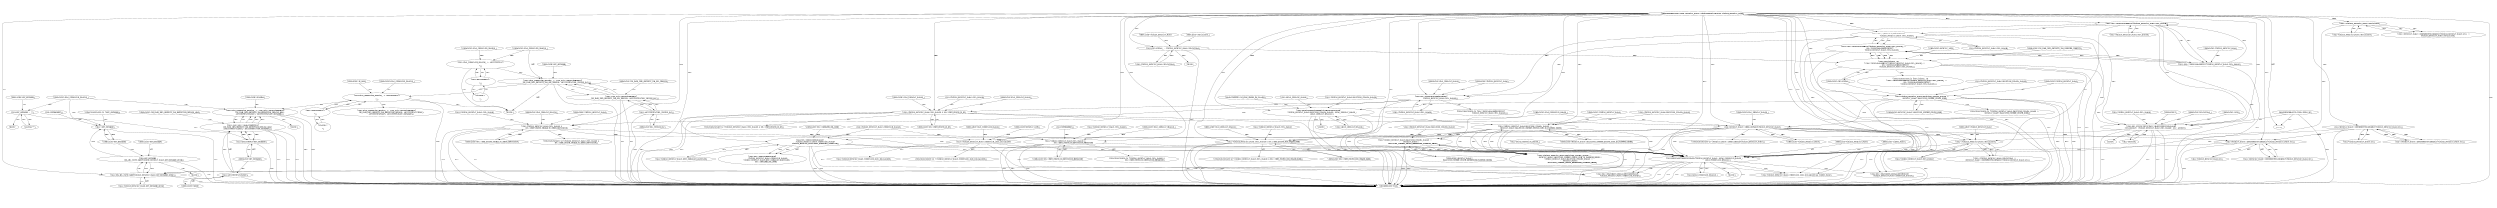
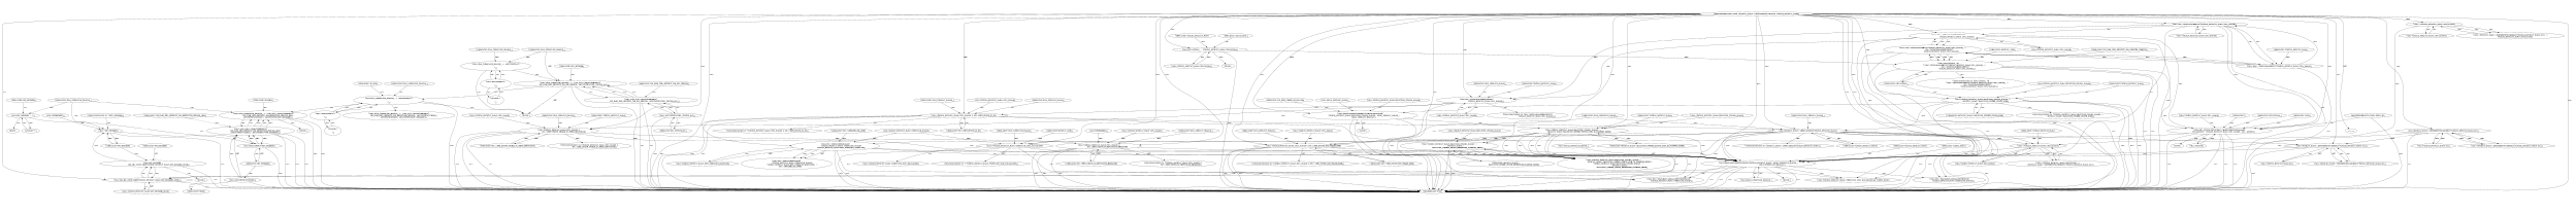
  digraph {
    fontname="Courier Prime"
    node [fontname="Courier Prime"]
    edge [fontname="Courier Prime"]
    n1 [label="(Call,site_connection_details_ += l10n_util::GetStringFUTF16(\n          IDS_PAGE_INFO_SECURITY_TAB_ENCRYPTION_DETAILS_AEAD,\n          ASCIIToUTF16(cipher), ASCIIToUTF16(key_exchange)))"]
    n2 [label="(Call,l10n_util::GetStringFUTF16(\n          IDS_PAGE_INFO_SECURITY_TAB_ENCRYPTION_DETAILS_AEAD,\n          ASCIIToUTF16(cipher), ASCIIToUTF16(key_exchange)))"]
    n3 [label="(Block,)"]
    n4 [label="(MethodReturn,void)"]
    n5 [label="(Call,ASCIIToUTF16(key_exchange))"]
    n6 [label="(Identifier,key_exchange)"]
    n7 [label="(Call,ASCIIToUTF16(cipher))"]
    n8 [label="(Identifier,cipher)"]
    n9 [label="(Call,!key_exchange)"]
    n10 [label="(Identifier,key_exchange)"]
    n11 [label="(Call,key_exchange =\n            SSL_get_curve_name(visible_security_state.key_exchange_group))"]
    n12 [label="(ControlStructure,if (!key_exchange))"]
    n13 [label="(Call,SSL_get_curve_name(visible_security_state.key_exchange_group))"]
    n14 [label="(Block,)"]
    n15 [label="(Call,visible_security_state.key_exchange_group)"]
    n16 [label="(Call,ReportAnyInsecureContent(visible_security_state, &site_connection_status_,\n                             &site_connection_details_))"]
    n17 [label="(Call,&site_connection_details_)"]
    n18 [label="(Call,net::SSLConnectionStatusToVersion(\n        visible_security_state.connection_status))"]
    n19 [label="(Call,net::SSLConnectionStatusToCipherSuite(\n      visible_security_state.connection_status))"]
    n20 [label="(Call,visible_security_state.connection_info_initialized && cipher_suite)"]
    n21 [label="(Block,)"]
    n22 [label="(Call,net::IsCertStatusError(visible_security_state.cert_status))"]
    n23 [label="(Call,net::IsCertStatusMinorError(\n                   visible_security_state.cert_status))"]
    n24 [label="(Call,net::IsCertStatusMinorError(\n                  visible_security_state.cert_status))"]
    n25 [label="(Call,ssl_errors::ErrorInfo::GetErrorsForCertStatus(\n         certificate_, visible_security_state.cert_status, url, &errors))"]
    n26 [label="(Call,!net::IsCertStatusError(visible_security_state.cert_status))"]
    n27 [label="(Call,visible_security_state.cert_status)"]
    n28 [label="(Call,visible_security_state.cert_status & net::CERT_STATUS_IS_EV)"]
    n29 [label="(Call,visible_security_state.cert_status &\n           net::CERT_STATUS_UNABLE_TO_CHECK_REVOCATION)"]
    n30 [label="(Call,visible_security_state.cert_status)"]
    n31 [label="(ControlStructure,if (net::IsCertStatusMinorError(\n                   visible_security_state.cert_status)))"]
    n32 [label="(Call,!net::IsCertStatusError(visible_security_state.cert_status) ||\n              net::IsCertStatusMinorError(\n                  visible_security_state.cert_status))"]
    n33 [label="(Call,visible_security_state.cert_status)"]
    n34 [label="(Call,visible_security_state.cert_status & net::CERT_STATUS_NON_UNIQUE_NAME)"]
    n35 [label="(Block,)"]
    n36 [label="(Call,&errors)"]
    n37 [label="(MethodParameterIn,const security_state::VisibleSecurityState& visible_security_state)"]
    n38 [label="(Call,visible_security_state.malicious_content_status ==\n             security_state::\n                 MALICIOUS_CONTENT_STATUS_ENTERPRISE_PASSWORD_REUSE)"]
    n39 [label="(Call,visible_security_state.malicious_content_status ==\n             security_state::MALICIOUS_CONTENT_STATUS_SIGN_IN_PASSWORD_REUSE)"]
    n40 [label="(Call,GetSiteIdentityByMaliciousContentStatus(\n        visible_security_state.malicious_content_status, &site_identity_status_,\n        &site_identity_details_))"]
    n41 [label="(Call,visible_security_state.malicious_content_status !=\n      security_state::MALICIOUS_CONTENT_STATUS_NONE)"]
    n42 [label="(Call,!visible_security_state.certificate)"]
    n43 [label="(Call,security_state::IsSHA1InChain(visible_security_state))"]
    n44 [label="(Call,!visible_security_state.certificate)"]
    n45 [label="(Call,net::ObsoleteSSLStatus(\n            visible_security_state.connection_status,\n            visible_security_state.peer_signature_algorithm))"]
    n46 [label="(Call,security_state::IsSchemeCryptographic(visible_security_state.url))"]
    n47 [label="(Call,!visible_security_state.connection_info_initialized)"]
    n48 [label="(Call,certificate_ = visible_security_state.certificate)"]
    n49 [label="(Call,visible_security_state.cert_status &\n                  net::CERT_STATUS_NO_REVOCATION_MECHANISM)"]
    n50 [label="(Call,security_state::IsSchemeCryptographic(visible_security_state.url))"]
    1000103
    n52 [label="(Call,visible_security_state.malicious_content_status ==\n             security_state::MALICIOUS_CONTENT_STATUS_SIGN_IN_PASSWORD_REUSE ||\n         visible_security_state.malicious_content_status ==\n             security_state::\n                 MALICIOUS_CONTENT_STATUS_ENTERPRISE_PASSWORD_REUSE)"]
    n53 [label="(Identifier,security_state::\n                 MALICIOUS_CONTENT_STATUS_ENTERPRISE_PASSWORD_REUSE)"]
    n54 [label="(Identifier,security_state::MALICIOUS_CONTENT_STATUS_SIGN_IN_PASSWORD_REUSE)"]
-   n55 [label="(Call,&site_identity_details_)"]
    n56 [label="(Block,)"]
    n57 [label="(Identifier,security_state::MALICIOUS_CONTENT_STATUS_NONE)"]
    n58 [label="(ControlStructure,if (visible_security_state.malicious_content_status !=\n      security_state::MALICIOUS_CONTENT_STATUS_NONE))"]
    n59 [label="(Call,visible_security_state.certificate)"]
    n60 [label="(Call,!visible_security_state.certificate ||\n      !security_state::IsSchemeCryptographic(visible_security_state.url))"]
    n61 [label="(ControlStructure,if (security_state::IsSHA1InChain(visible_security_state)))"]
    n62 [label="(Identifier,visible_security_state)"]
    n63 [label="(ControlStructure,if (visible_security_state.cert_status & net::CERT_STATUS_IS_EV))"]
    n64 [label="(Identifier,net::CERT_STATUS_IS_EV)"]
    n65 [label="(Call,visible_security_state.certificate)"]
    n66 [label="(Call,!security_state::IsSchemeCryptographic(visible_security_state.url) ||\n         !visible_security_state.certificate)"]
    n67 [label="(Call,net::ObsoleteSSLStatus(\n            visible_security_state.connection_status,\n            visible_security_state.peer_signature_algorithm) ==\n        net::OBSOLETE_SSL_NONE)"]
    n68 [label="(Call,visible_security_state.peer_signature_algorithm)"]
    n69 [label="(ControlStructure,if (visible_security_state.cert_status &\n           net::CERT_STATUS_UNABLE_TO_CHECK_REVOCATION))"]
    n70 [label="(Identifier,net::CERT_STATUS_UNABLE_TO_CHECK_REVOCATION)"]
    n71 [label="(Call,!security_state::IsSchemeCryptographic(visible_security_state.url))"]
    n72 [label="(Call,visible_security_state.url)"]
    n73 [label="(ControlStructure,if (!visible_security_state.connection_info_initialized))"]
    n74 [label="(Call,visible_security_state.connection_info_initialized)"]
    n75 [label="(Identifier,net::CERT_STATUS_NON_UNIQUE_NAME)"]
    n76 [label="(ControlStructure,if (visible_security_state.cert_status & net::CERT_STATUS_NON_UNIQUE_NAME))"]
    n77 [label="(Call,certificate_ &&\n             (!net::IsCertStatusError(visible_security_state.cert_status) ||\n              net::IsCertStatusMinorError(\n                  visible_security_state.cert_status)))"]
    n78 [label="(Call,visible_security_state.certificate)"]
    n79 [label="(Block,)"]
    n80 [label="(ControlStructure,if (visible_security_state.cert_status &\n                  net::CERT_STATUS_NO_REVOCATION_MECHANISM))"]
    n81 [label="(Identifier,net::CERT_STATUS_NO_REVOCATION_MECHANISM)"]
    n82 [label="(Call,!security_state::IsSchemeCryptographic(visible_security_state.url))"]
    n83 [label="(Call,visible_security_state.url)"]
    n84 [label="(Identifier,certificate_)"]
    n85 [label="(ControlStructure,if (certificate_ &&\n             (!net::IsCertStatusError(visible_security_state.cert_status) ||\n              net::IsCertStatusMinorError(\n                  visible_security_state.cert_status))))"]
    n86 [label="(MethodParameterIn,const GURL& url)"]
    n87 [label="(Call,key_exchange = \"\")"]
    n88 [label="(Block,)"]
    n89 [label="(Literal,\"\")"]
    n90 [label="(Call,site_connection_details_ += ASCIIToUTF16(\"\n\n\"))"]
    n91 [label="(Call,ASCIIToUTF16(\"\n\n\"))"]
    n92 [label="(Call,site_connection_details_ += l10n_util::GetStringFUTF16(\n          IDS_PAGE_INFO_SECURITY_TAB_ENCRYPTION_DETAILS, ASCIIToUTF16(cipher),\n          ASCIIToUTF16(mac), ASCIIToUTF16(key_exchange)))"]
    n93 [label="(Block,)"]
    n94 [label="(Literal,\"\n\n\")"]
    n95 [label="(Call,site_connection_details_ += l10n_util::GetStringFUTF16(\n        IDS_PAGE_INFO_SECURITY_TAB_SSL_VERSION, ASCIIToUTF16(ssl_version_str)))"]
    n96 [label="(Call,l10n_util::GetStringFUTF16(\n        IDS_PAGE_INFO_SECURITY_TAB_SSL_VERSION, ASCIIToUTF16(ssl_version_str)))"]
    n97 [label="(Call,ASCIIToUTF16(ssl_version_str))"]
    n98 [label="(Identifier,ssl_version_str)"]
    n99 [label="(Call,site_connection_details_ += ASCIIToUTF16(\"\n\n\"))"]
    n100 [label="(Call,ASCIIToUTF16(\"\n\n\"))"]
    n101 [label="(Literal,\"\n\n\")"]
    n102 [label="(Identifier,visible_security_state)"]
    n103 [label="(Identifier,visible_security_state)"]
    n104 [label="(Call,visible_security_state.cert_status)"]
    n105 [label="(Identifier,visible_security_state)"]
    n106 [label="(Identifier,i)"]
    n107 [label="(Call,NOTREACHED())"]
    n108 [label="(Identifier,IDS_PAGE_INFO_SECURITY_TAB_SSL_VERSION)"]
    n109 [label="(Call,visible_security_state.cert_status)"]
    n110 [label="(Identifier,key_exchange)"]
    n111 [label="(Call,visible_security_state.malicious_content_status)"]
    n112 [label="(Identifier,certificate_)"]
    n113 [label="(Identifier,site_connection_details_)"]
    n114 [label="(Identifier,level)"]
    n115 [label="(Call,visible_security_state.malicious_content_status)"]
    n116 [label="(Call,visible_security_state.cert_status)"]
    n117 [label="(Identifier,site_connection_details_)"]
-   n118 [label="(GetStringFUTF,old_show_change_pw_buttons)"]
+   n118 [label="(Identifier,old_show_change_pw_buttons)"]
    n119 [label="(Call,visible_security_state.cert_status)"]
    n120 [label="(Identifier,visible_security_state)"]
    n121 [label="(Identifier,site_identity_status_)"]
    n122 [label="(Identifier,site_identity_status_)"]
    n123 [label="(Identifier,cipher_suite)"]
    n124 [label="(Identifier,site_identity_details_)"]
    n125 [label="(Call,&site_connection_status_)"]
    n126 [label="(Identifier,site_connection_status_)"]
    n127 [label="(Identifier,visible_security_state)"]
    n128 [label="(Identifier,site_connection_details_)"]
    n129 [label="(Identifier,site_identity_details_)"]
    n130 [label="(Identifier,security_level)"]
    n131 [label="(Identifier,IDS_PAGE_INFO_SECURITY_TAB_INSECURE_IDENTITY)"]
    n132 [label="(Call,&site_identity_status_)"]
    n133 [label="(Identifier,certificate_)"]
    n134 [label="(Identifier,delegate)"]
    n135 [label="(Identifier,site_identity_status_)"]
    n136 [label="(Identifier,key_exchange)"]
    n137 [label="(Identifier,site_connection_details_)"]
    n138 [label="(Identifier,key_exchange)"]
    n139 [label="(Call,visible_security_state.malicious_content_status)"]
    n140 [label="(Identifier,security_level)"]
    n141 [label="(Identifier,site_connection_status_)"]
    n142 [label="(Identifier,site_identity_status_)"]
    n143 [label="(Call,NOTREACHED())"]
    n144 [label="(Call,visible_security_state.connection_status)"]
    n145 [label="(Identifier,net::OBSOLETE_SSL_NONE)"]
    n146 [label="(Call,visible_security_state.malicious_content_status)"]
    n147 [label="(Call,visible_security_state.cert_status)"]
    n148 [label="(Identifier,visible_security_state)"]
    n149 [label="(Identifier,is_aead)"]
    n150 [label="(Identifier,site_identity_details_)"]
    n151 [label="(Identifier,visible_security_state)"]
    n152 [label="(Identifier,visible_security_state)"]
    n153 [label="(Identifier,IDS_PAGE_INFO_SECURITY_TAB_ENCRYPTION_DETAILS_AEAD)"]
    n1 -> n2 [label="CFG: "]
    n1 -> n3 [label="AST: "]
    n1 -> n4 [label="DDG: "]
    n1 -> n4 [label="DDG: "]
    n2 -> n1 [label="AST: "]
    n2 -> n1 [label="DDG: "]
    n2 -> n1 [label="DDG: "]
    n2 -> n1 [label="DDG: "]
    n2 -> n4 [label="DDG: "]
    n2 -> n4 [label="DDG: "]
    n2 -> n4 [label="DDG: "]
    n2 -> n5 [label="CFG: "]
    n5 -> n2 [label="AST: "]
    n5 -> n2 [label="DDG: "]
    n5 -> n4 [label="DDG: "]
    n5 -> n6 [label="CFG: "]
    n6 -> n5 [label="AST: "]
    n6 -> n7 [label="CFG: "]
    n7 -> n2 [label="AST: "]
    n7 -> n2 [label="DDG: "]
    n7 -> n4 [label="DDG: "]
    n7 -> n8 [label="CFG: "]
-   n8 -> n7 [label="AST: "]
    n9 -> n4 [label="DDG: "]
+   n9 -> n5 [label="DDG: "]
    n9 -> n10 [label="CFG: "]
    n10 -> n9 [label="AST: "]
    n10 -> n11 [label="CFG: "]
    n11 -> n4 [label="DDG: "]
    n11 -> n9 [label="DDG: "]
    n11 -> n13 [label="CFG: "]
    n11 -> n14 [label="AST: "]
    n12 -> n9 [label="AST: "]
    n13 -> n4 [label="DDG: "]
    n13 -> n11 [label="AST: "]
    n13 -> n11 [label="DDG: "]
    n13 -> n15 [label="CFG: "]
    n15 -> n13 [label="AST: "]
    n16 -> n4 [label="DDG: "]
    n16 -> n4 [label="DDG: "]
    n16 -> n4 [label="DDG: "]
    n16 -> n4 [label="DDG: "]
    n16 -> n13 [label="DDG: "]
    n16 -> n17 [label="CFG: "]
    n16 -> n18 [label="DDG: "]
    n16 -> n19 [label="DDG: "]
    n16 -> n20 [label="DDG: "]
    n16 -> n21 [label="AST: "]
    n17 -> n16 [label="AST: "]
    n22 -> n4 [label="DDG: "]
    n22 -> n16 [label="DDG: "]
    n22 -> n23 [label="DDG: "]
    n22 -> n24 [label="DDG: "]
    n22 -> n25 [label="DDG: "]
    n22 -> n26 [label="AST: "]
    n22 -> n26 [label="DDG: "]
    n22 -> n27 [label="CFG: "]
    n23 -> n4 [label="DDG: "]
    n23 -> n28 [label="DDG: "]
    n23 -> n29 [label="DDG: "]
    n23 -> n30 [label="CFG: "]
    n23 -> n31 [label="AST: "]
    n24 -> n4 [label="DDG: "]
    n24 -> n16 [label="DDG: "]
    n24 -> n23 [label="DDG: "]
    n24 -> n25 [label="DDG: "]
    n24 -> n32 [label="AST: "]
    n24 -> n32 [label="DDG: "]
    n24 -> n33 [label="CFG: "]
    n25 -> n4 [label="DDG: "]
    n25 -> n4 [label="DDG: "]
    n25 -> n4 [label="DDG: "]
    n25 -> n4 [label="DDG: "]
    n25 -> n34 [label="DDG: "]
    n25 -> n35 [label="AST: "]
    n25 -> n36 [label="CFG: "]
    n26 -> n4 [label="DDG: "]
    n26 -> n22 [label="CFG: "]
    n26 -> n32 [label="AST: "]
    n26 -> n32 [label="DDG: "]
    n27 -> n22 [label="AST: "]
    n28 -> n4 [label="DDG: "]
    n28 -> n4 [label="DDG: "]
    n28 -> n4 [label="DDG: "]
    n28 -> n16 [label="DDG: "]
    n28 -> n43 [label="DDG: "]
    n28 -> n63 [label="AST: "]
    n28 -> n64 [label="CFG: "]
    n29 -> n4 [label="DDG: "]
    n29 -> n4 [label="DDG: "]
    n29 -> n4 [label="DDG: "]
    n29 -> n16 [label="DDG: "]
    n29 -> n49 [label="DDG: "]
    n29 -> n69 [label="AST: "]
    n29 -> n70 [label="CFG: "]
    n30 -> n23 [label="AST: "]
    n32 -> n4 [label="DDG: "]
    n32 -> n4 [label="DDG: "]
    n32 -> n24 [label="CFG: "]
    n32 -> n26 [label="CFG: "]
    n32 -> n77 [label="AST: "]
    n32 -> n77 [label="DDG: "]
    n32 -> n77 [label="DDG: "]
    n33 -> n24 [label="AST: "]
    n34 -> n4 [label="DDG: "]
    n34 -> n4 [label="DDG: "]
    n34 -> n4 [label="DDG: "]
    n34 -> n16 [label="DDG: "]
    n34 -> n75 [label="CFG: "]
    n34 -> n76 [label="AST: "]
    n36 -> n25 [label="AST: "]
    n37 -> n4 [label="DDG: "]
    n37 -> n13 [label="DDG: "]
    n37 -> n16 [label="DDG: "]
    n37 -> n18 [label="DDG: "]
    n37 -> n19 [label="DDG: "]
    n37 -> n20 [label="DDG: "]
    n37 -> n22 [label="DDG: "]
    n37 -> n23 [label="DDG: "]
    n37 -> n24 [label="DDG: "]
    n37 -> n25 [label="DDG: "]
    n37 -> n28 [label="DDG: "]
    n37 -> n29 [label="DDG: "]
    n37 -> n34 [label="DDG: "]
    n37 -> n38 [label="DDG: "]
    n37 -> n39 [label="DDG: "]
    n37 -> n40 [label="DDG: "]
    n37 -> n41 [label="DDG: "]
    n37 -> n42 [label="DDG: "]
    n37 -> n43 [label="DDG: "]
    n37 -> n44 [label="DDG: "]
    n37 -> n45 [label="DDG: "]
    n37 -> n46 [label="DDG: "]
    n37 -> n47 [label="DDG: "]
    n37 -> n48 [label="DDG: "]
    n37 -> n49 [label="DDG: "]
    n37 -> n50 [label="DDG: "]
    n37 -> 1000103 [label="AST: "]
    n38 -> n4 [label="DDG: "]
    n38 -> n4 [label="DDG: "]
    n38 -> n16 [label="DDG: "]
    n38 -> n52 [label="AST: "]
    n38 -> n52 [label="DDG: "]
    n38 -> n52 [label="DDG: "]
    n38 -> n53 [label="CFG: "]
    n39 -> n4 [label="DDG: "]
    n39 -> n4 [label="DDG: "]
    n39 -> n16 [label="DDG: "]
    n39 -> n38 [label="DDG: "]
    n39 -> n52 [label="AST: "]
    n39 -> n52 [label="DDG: "]
    n39 -> n52 [label="DDG: "]
    n39 -> n54 [label="CFG: "]
    n40 -> n4 [label="DDG: "]
    n40 -> n4 [label="DDG: "]
    n40 -> n4 [label="DDG: "]
    n40 -> n39 [label="DDG: "]
-   n40 -> n55 [label="CFG: "]
    n40 -> n56 [label="AST: "]
    n41 -> n4 [label="DDG: "]
    n41 -> n4 [label="DDG: "]
    n41 -> n4 [label="DDG: "]
    n41 -> n16 [label="DDG: "]
    n41 -> n40 [label="DDG: "]
    n41 -> n43 [label="DDG: "]
    n41 -> n57 [label="CFG: "]
    n41 -> n58 [label="AST: "]
    n42 -> n4 [label="DDG: "]
    n42 -> n16 [label="DDG: "]
    n42 -> n59 [label="CFG: "]
    n42 -> n60 [label="AST: "]
    n42 -> n60 [label="DDG: "]
    n43 -> n4 [label="DDG: "]
    n43 -> n4 [label="DDG: "]
    n43 -> n13 [label="DDG: "]
    n43 -> n16 [label="DDG: "]
    n43 -> n18 [label="DDG: "]
    n43 -> n19 [label="DDG: "]
    n43 -> n20 [label="DDG: "]
    n43 -> n42 [label="DDG: "]
    n43 -> n45 [label="DDG: "]
    n43 -> n47 [label="DDG: "]
    n43 -> n50 [label="DDG: "]
    n43 -> n61 [label="AST: "]
    n43 -> n62 [label="CFG: "]
    n44 -> n42 [label="DDG: "]
    n44 -> n65 [label="CFG: "]
    n44 -> n66 [label="AST: "]
    n44 -> n66 [label="DDG: "]
    n45 -> n4 [label="DDG: "]
    n45 -> n16 [label="DDG: "]
    n45 -> n16 [label="DDG: "]
    n45 -> n19 [label="DDG: "]
    n45 -> n67 [label="AST: "]
    n45 -> n67 [label="DDG: "]
    n45 -> n67 [label="DDG: "]
    n45 -> n68 [label="CFG: "]
    n46 -> n4 [label="DDG: "]
    n46 -> n16 [label="DDG: "]
    n46 -> n50 [label="DDG: "]
    n46 -> n71 [label="AST: "]
    n46 -> n71 [label="DDG: "]
    n46 -> n72 [label="CFG: "]
    n47 -> n4 [label="DDG: "]
    n47 -> n16 [label="DDG: "]
    n47 -> n20 [label="DDG: "]
    n47 -> n73 [label="AST: "]
    n47 -> n74 [label="CFG: "]
    n48 -> n4 [label="DDG: "]
    n48 -> n77 [label="DDG: "]
    n48 -> n78 [label="CFG: "]
    n48 -> n79 [label="AST: "]
    n49 -> n4 [label="DDG: "]
    n49 -> n4 [label="DDG: "]
    n49 -> n4 [label="DDG: "]
    n49 -> n16 [label="DDG: "]
    n49 -> n80 [label="AST: "]
    n49 -> n81 [label="CFG: "]
    n50 -> n4 [label="DDG: "]
    n50 -> n16 [label="DDG: "]
    n50 -> n82 [label="AST: "]
    n50 -> n82 [label="DDG: "]
    n50 -> n83 [label="CFG: "]
    n52 -> n38 [label="CFG: "]
    n52 -> n39 [label="CFG: "]
    n53 -> n38 [label="AST: "]
    n54 -> n39 [label="AST: "]
-   n55 -> n40 [label="AST: "]
    n57 -> n41 [label="AST: "]
    n59 -> n42 [label="AST: "]
    n60 -> n42 [label="CFG: "]
    n62 -> n43 [label="AST: "]
    n64 -> n28 [label="AST: "]
    n65 -> n44 [label="AST: "]
    n66 -> n44 [label="CFG: "]
    n68 -> n45 [label="AST: "]
    n70 -> n29 [label="AST: "]
    n71 -> n46 [label="CFG: "]
    n72 -> n46 [label="AST: "]
    n75 -> n34 [label="AST: "]
    n77 -> n4 [label="DDG: "]
    n77 -> n4 [label="DDG: "]
    n77 -> n4 [label="DDG: "]
    n77 -> n25 [label="DDG: "]
    n77 -> n32 [label="CFG: "]
    n77 -> n84 [label="CFG: "]
    n77 -> n85 [label="AST: "]
    n78 -> n48 [label="AST: "]
    n81 -> n49 [label="AST: "]
    n82 -> n50 [label="CFG: "]
    n83 -> n50 [label="AST: "]
    n84 -> n41 [label="CFG: "]
    n84 -> n77 [label="AST: "]
    n86 -> n4 [label="DDG: "]
    n86 -> n25 [label="DDG: "]
-   n86 -> 1000103 [label="AST: "]
    n87 -> n5 [label="DDG: "]
    n87 -> n88 [label="AST: "]
    n87 -> n89 [label="CFG: "]
    n89 -> n87 [label="AST: "]
    n90 -> n1 [label="DDG: "]
    n90 -> n4 [label="DDG: "]
    n90 -> n91 [label="CFG: "]
    n90 -> n92 [label="DDG: "]
    n90 -> n93 [label="AST: "]
    n91 -> n90 [label="AST: "]
    n91 -> n90 [label="DDG: "]
    n91 -> n94 [label="CFG: "]
    n94 -> n91 [label="AST: "]
    n95 -> n4 [label="DDG: "]
    n95 -> n90 [label="DDG: "]
    n95 -> n93 [label="AST: "]
    n95 -> n96 [label="CFG: "]
    n96 -> n4 [label="DDG: "]
    n96 -> n4 [label="DDG: "]
    n96 -> n95 [label="AST: "]
    n96 -> n95 [label="DDG: "]
    n96 -> n95 [label="DDG: "]
    n96 -> n97 [label="CFG: "]
    n97 -> n4 [label="DDG: "]
    n97 -> n96 [label="AST: "]
    n97 -> n96 [label="DDG: "]
    n97 -> n98 [label="CFG: "]
    n98 -> n97 [label="AST: "]
    n99 -> n93 [label="AST: "]
    n99 -> n95 [label="DDG: "]
    n99 -> n100 [label="CFG: "]
    n100 -> n99 [label="AST: "]
    n100 -> n99 [label="DDG: "]
    n100 -> n101 [label="CFG: "]
    n101 -> n100 [label="AST: "]
    n102 -> n23 [label="CFG: "]
    n103 -> n48 [label="CFG: "]
    n104 -> n25 [label="AST: "]
    n105 -> n39 [label="CFG: "]
    n106 -> n25 [label="CFG: "]
    n107 -> n49 [label="CFG: "]
    n108 -> n96 [label="AST: "]
    n109 -> n34 [label="AST: "]
    n110 -> n95 [label="CFG: "]
    n111 -> n41 [label="AST: "]
    n112 -> n25 [label="AST: "]
    n113 -> n99 [label="AST: "]
    n114 -> n25 [label="AST: "]
    n115 -> n39 [label="AST: "]
    n116 -> n49 [label="AST: "]
    n117 -> n1 [label="AST: "]
    n117 -> n9 [label="CFG: "]
    n117 -> n87 [label="CFG: "]
    n118 -> n40 [label="CFG: "]
    n119 -> n28 [label="AST: "]
    n120 -> n16 [label="AST: "]
    n121 -> n28 [label="CFG: "]
    n122 -> n43 [label="CFG: "]
    n123 -> n16 [label="CFG: "]
    n124 -> n34 [label="CFG: "]
    n125 -> n16 [label="AST: "]
    n126 -> n47 [label="CFG: "]
    n127 -> n29 [label="CFG: "]
    n128 -> n90 [label="AST: "]
    n129 -> n49 [label="CFG: "]
    n130 -> n47 [label="CFG: "]
    n131 -> n77 [label="CFG: "]
    n132 -> n40 [label="AST: "]
    n133 -> n48 [label="AST: "]
    n134 -> n1 [label="CFG: "]
    n135 -> n23 [label="CFG: "]
    n136 -> n11 [label="AST: "]
    n137 -> n95 [label="AST: "]
    n137 -> n99 [label="CFG: "]
    n138 -> n87 [label="AST: "]
    n139 -> n38 [label="AST: "]
    n140 -> n77 [label="CFG: "]
    n141 -> n34 [label="CFG: "]
    n141 -> n43 [label="CFG: "]
    n142 -> n28 [label="CFG: "]
    n143 -> n9 [label="CFG: "]
    n144 -> n45 [label="AST: "]
    n144 -> n47 [label="AST: "]
    n145 -> n45 [label="CFG: "]
    n146 -> n40 [label="AST: "]
    n147 -> n29 [label="AST: "]
    n148 -> n26 [label="CFG: "]
    n149 -> n90 [label="CFG: "]
    n150 -> n29 [label="CFG: "]
    n151 -> n41 [label="CFG: "]
    n152 -> n42 [label="CFG: "]
    n153 -> n2 [label="AST: "]
  }
